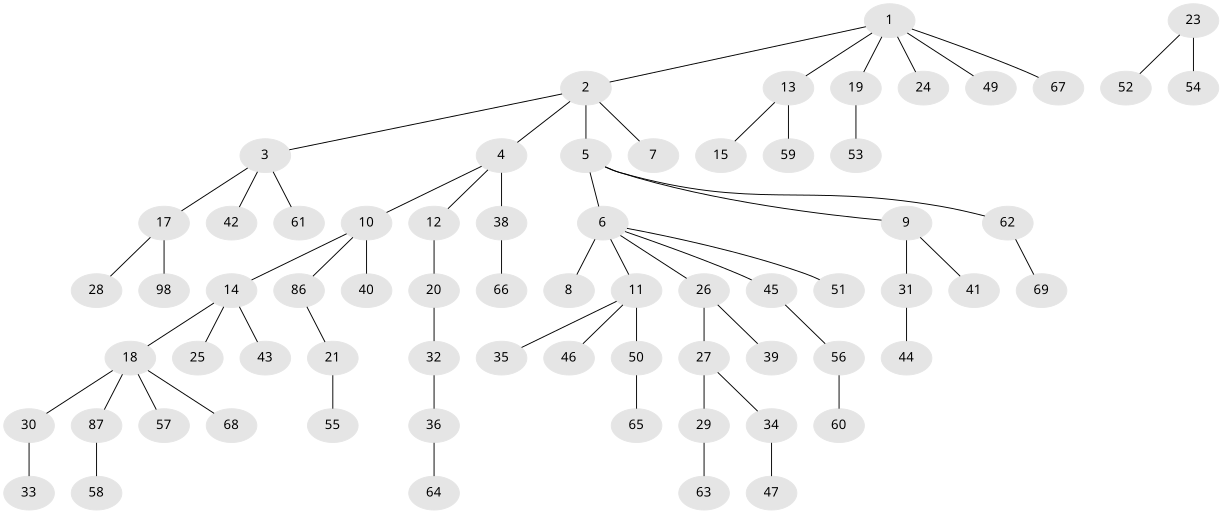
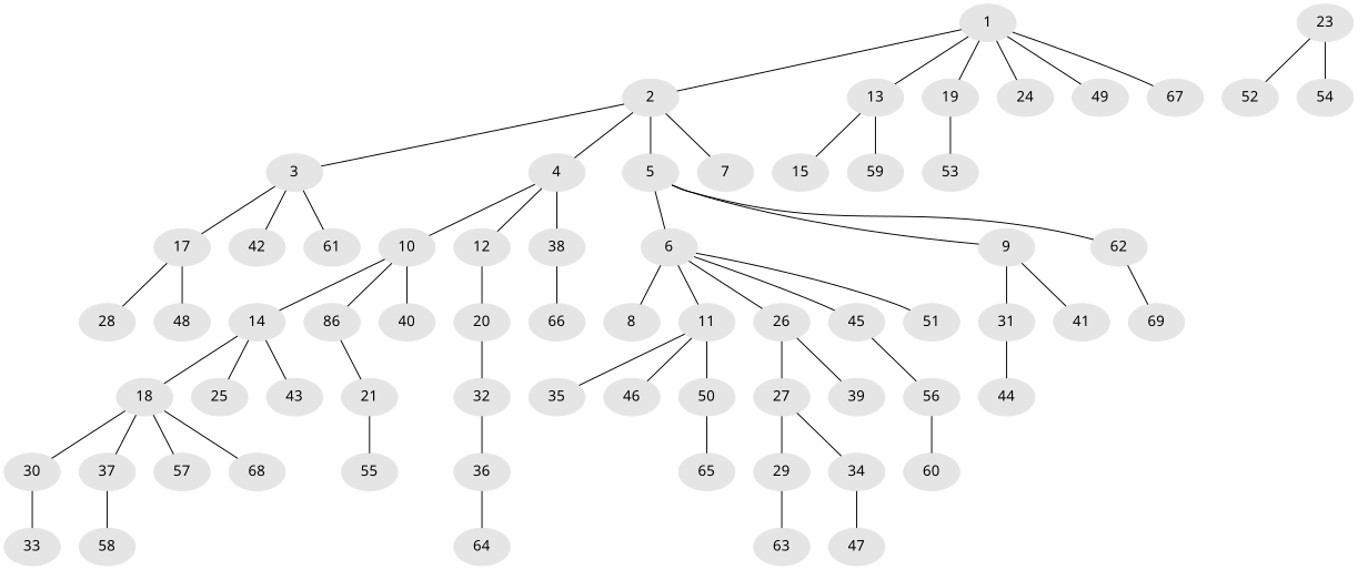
  graph {
    fontname="Noto Sans"
    node [color=gray90 fontname="Noto Sans" style=filled]
    edge [fontname="Noto Sans" weight=1.0]
    1
    2
    13
    19
    24
    49
    67
    3
    4
    5
    7
    15
    59
    53
    17
    42
    61
    10
    12
    38
    6
    9
    62
    28
-   48 [label=98]
+   48
    23
    52
    54
    14
    n30 [label=86]
    40
    20
    66
    8
    11
    26
    45
    51
    31
    41
    69
    35
    46
    50
    27
    39
    56
    44
    18
    25
    43
    21
    65
    32
    36
    30
-   37 [label=87]
+   37
    57
    68
    55
    33
    58
    29
    34
    63
    47
    64
    60
    1 -- 2
    1 -- 13
    1 -- 19
    1 -- 24
    1 -- 49
    1 -- 67
    2 -- 3
    2 -- 4 [weight=2.0]
    2 -- 5
    2 -- 7 [weight=2.0]
    13 -- 15
    13 -- 59
    19 -- 53 [weight=2.0]
    3 -- 17
    3 -- 42
    3 -- 61
    4 -- 10
    4 -- 12
    4 -- 38
    5 -- 6
    5 -- 9
    5 -- 62
    17 -- 28
    17 -- 48
    10 -- 14
    10 -- n30
    10 -- 40
    12 -- 20
    38 -- 66
    6 -- 8 [weight=3.0]
    6 -- 11
    6 -- 26
    6 -- 45
    6 -- 51
    9 -- 31 [weight=2.0]
    9 -- 41
    62 -- 69
    23 -- 52
    23 -- 54 [weight=2.0]
    14 -- 18
    14 -- 25
    14 -- 43
    n30 -- 21
    20 -- 32
    11 -- 35
    11 -- 46
    11 -- 50
    26 -- 27
    26 -- 39
    45 -- 56
    31 -- 44
    50 -- 65
    27 -- 29
    27 -- 34
    56 -- 60
    18 -- 30
    18 -- 37
    18 -- 57
    18 -- 68
    21 -- 55
    32 -- 36
    36 -- 64
    30 -- 33 [weight=2.0]
    37 -- 58
    29 -- 63 [weight=2.0]
    34 -- 47
  }
